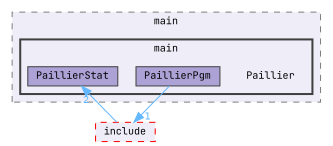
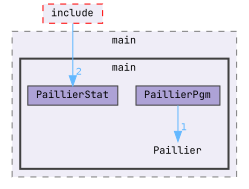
  digraph {
    compound=true
    fontname="JetBrains Mono"
    node [fontname="JetBrains Mono" fontsize=10 shape=box color=grey25 fillcolor="#ada2d6" style=filled]
    edge [color=steelblue1 fontcolor=steelblue1 fontname="JetBrains Mono" fontsize=10 labeldistance=1.5 labelfontname=Helvetica labelfontsize=10]
    n1 [height=0.2 label=Paillier shape=plaintext width=0.4 color="" fillcolor="" style=""]
    n2 [height=0.2 label=PaillierPgm width=0.4]
    n3 [height=0.2 label=PaillierStat width=0.4]
    n4 [color=red fillcolor="#efedf7" height=0.2 label=include style="filled,dashed" width=0.4]
    subgraph cluster_1 {
      bgcolor="#efedf7"
      fontsize=10
      label=main
      pencolor=grey50
      style="filled,dashed"
      subgraph cluster_2 {
        bgcolor="#efedf7"
        fontsize=10
        label=main
        pencolor=grey25
        style="filled,bold"
        n1
        n2
        n3
      }
    }
-   n2 -> n4 [headlabel=1]
+   n2 -> n1 [headlabel=1]
    n4 -> n3 [headlabel=2]
  }
